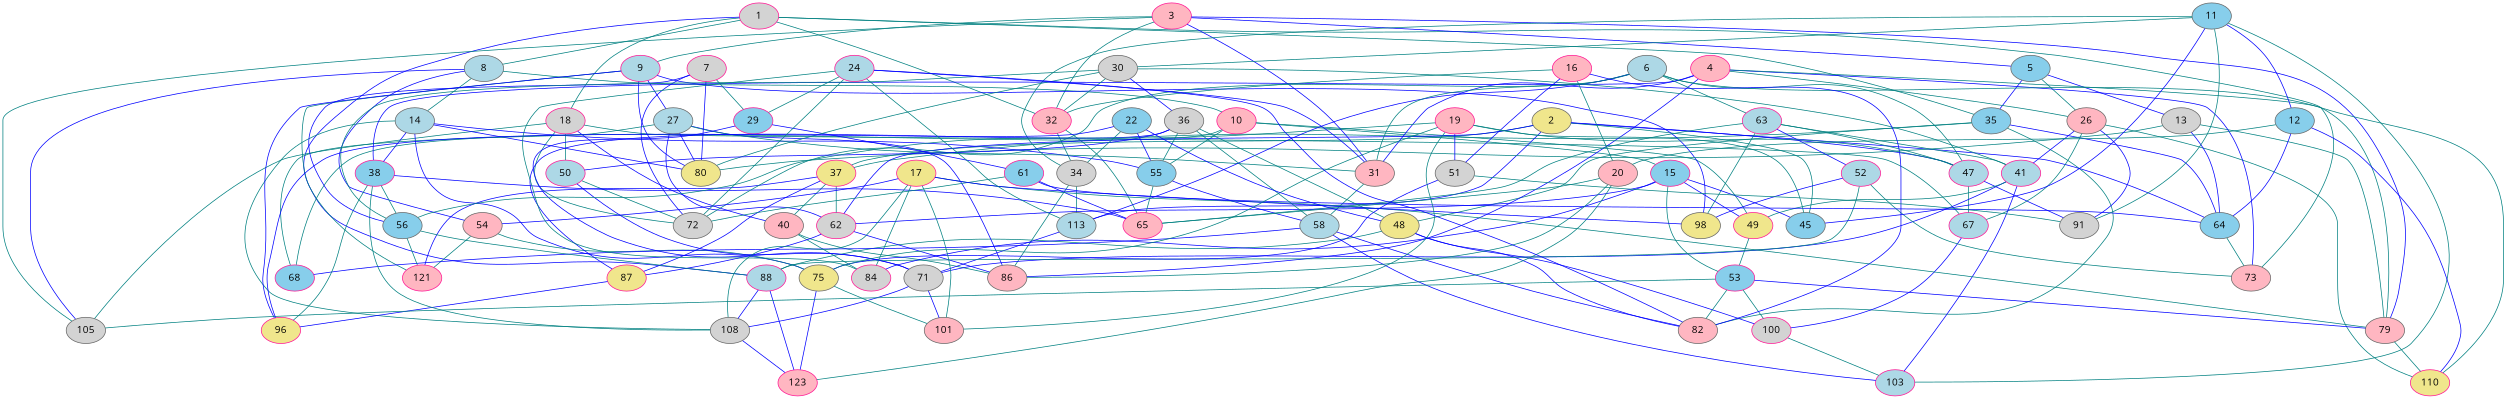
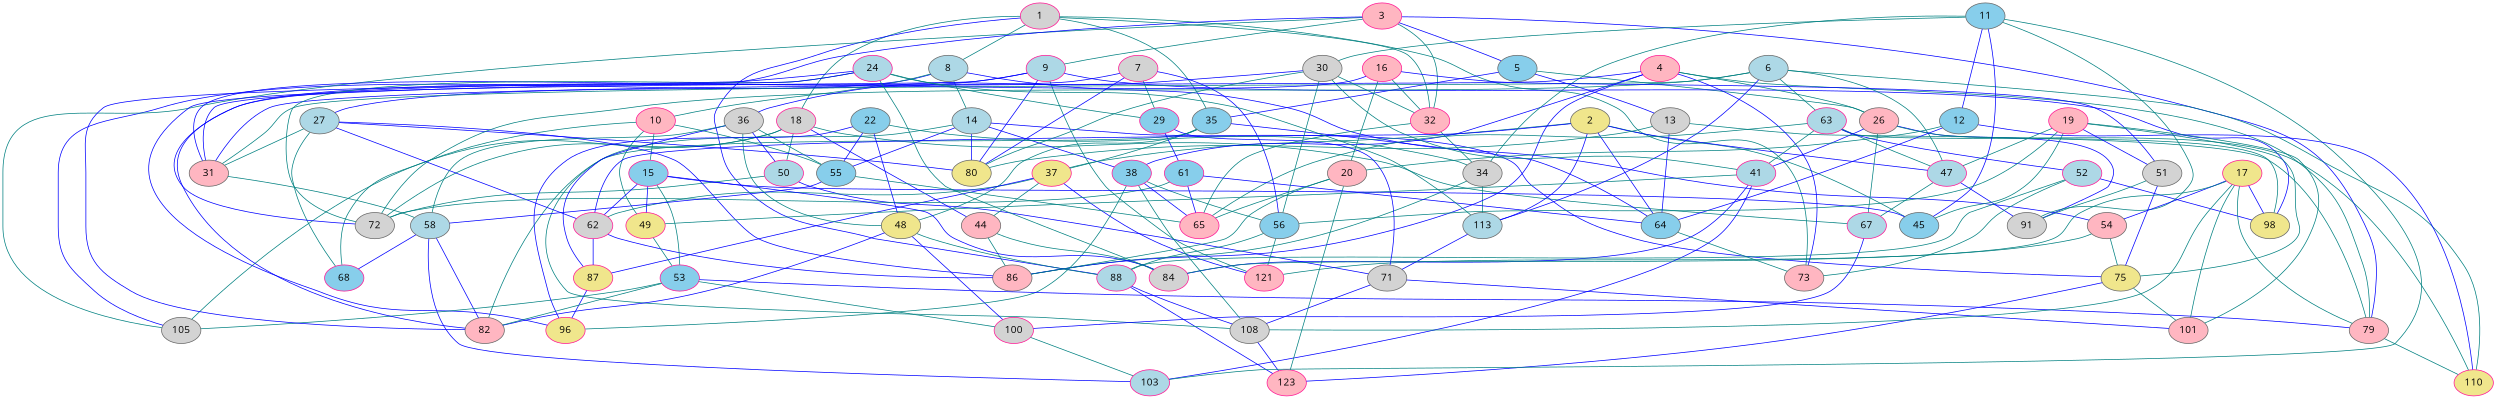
  graph {
    fontname="Open Sans"
    node [color=gray40 fillcolor=lightpink fontname="Open Sans" style=filled]
    edge [color=teal fontname="Open Sans"]
    1 [color=deeppink fillcolor=lightgrey super="+46"]
    8 [fillcolor=lightblue super="+78"]
    18 [color=deeppink fillcolor=lightgrey super="+57"]
    32 [color=deeppink super="+95"]
    35 [fillcolor=skyblue super="+90"]
    73
    88 [color=deeppink fillcolor=lightblue super="+124"]
    105 [fillcolor=lightgrey]
    10 [color=deeppink super="+66"]
    14 [fillcolor=lightblue super="+94"]
    54
    72 [fillcolor=lightgrey super="+77"]
-   44 [label=40]
+   44
    50 [color=deeppink fillcolor=lightblue]
    67 [color=deeppink fillcolor=lightblue]
    34 [fillcolor=lightgrey super="+69"]
    65 [color=deeppink super="+83"]
    37 [color=deeppink fillcolor=khaki super="+59"]
    64 [fillcolor=skyblue super="+85"]
    82 [super="+112"]
    48 [fillcolor=khaki super="+102"]
    108 [fillcolor=lightgrey super="+115"]
    123 [color=deeppink]
    2 [fillcolor=khaki super="+40"]
    45 [fillcolor=skyblue]
    47 [color=deeppink fillcolor=lightblue super="+92"]
    62 [color=deeppink fillcolor=lightgrey super="+97"]
    113 [fillcolor=lightblue]
    121 [color=deeppink]
    87 [color=deeppink fillcolor=khaki super="+116"]
    91 [fillcolor=lightgrey]
    86 [super="+107"]
    71 [fillcolor=lightgrey super="+89"]
    3 [color=deeppink super="+28"]
    5 [fillcolor=skyblue]
    9 [color=deeppink fillcolor=lightblue super="+117"]
    31 [super="+111"]
    79 [super="+125"]
    26 [super="+106"]
    13 [fillcolor=lightgrey]
    80 [fillcolor=khaki super="+81"]
    27 [fillcolor=lightblue super="+74"]
    96 [color=deeppink fillcolor=khaki]
    98 [fillcolor=khaki]
    58 [fillcolor=lightblue super="+60"]
    110 [color=deeppink fillcolor=khaki]
    4 [color=deeppink super="+25"]
    38 [color=deeppink fillcolor=skyblue super="+118"]
    41 [color=deeppink fillcolor=lightblue super="+42"]
    56 [fillcolor=skyblue super="+76"]
    6 [fillcolor=lightblue super="+109"]
    n52 [color=deeppink fillcolor=lightblue label=63 super="+43"]
    52 [color=deeppink fillcolor=lightblue]
    7 [color=deeppink fillcolor=lightgrey]
    29 [color=deeppink fillcolor=skyblue]
    61 [color=deeppink fillcolor=skyblue]
    15 [color=deeppink fillcolor=skyblue super="+122"]
    49 [color=deeppink fillcolor=khaki]
    55 [fillcolor=skyblue super="+70"]
    68 [color=deeppink fillcolor=skyblue]
    75 [fillcolor=khaki super="+120"]
    53 [color=deeppink fillcolor=skyblue super="+114"]
    84 [color=deeppink fillcolor=lightgrey]
    11 [fillcolor=skyblue super="+104"]
    12 [fillcolor=skyblue]
    30 [fillcolor=lightgrey super="+39"]
    103 [color=deeppink fillcolor=lightblue]
    20 [super="+21"]
    36 [fillcolor=lightgrey super="+63"]
    101
    100 [color=deeppink fillcolor=lightgrey]
    16 [color=deeppink]
    51 [fillcolor=lightgrey]
    17 [color=deeppink fillcolor=khaki super="+93"]
    19 [color=deeppink super="+99"]
    22 [fillcolor=skyblue]
    24 [color=deeppink fillcolor=lightblue super="+119"]
    1 -- 8
    1 -- 18
    1 -- 32
    1 -- 35
    1 -- 73
    1 -- 88 [color=blue]
    8 -- 105 [color=blue]
    8 -- 10 [weight=2]
    8 -- 14
    8 -- 54 [color=blue]
    18 -- 105
    18 -- 72
    18 -- 44 [color=blue]
    18 -- 50
    18 -- 67
    32 -- 34
    32 -- 65
    35 -- 37
    35 -- 64 [color=blue]
    35 -- 82
    35 -- 48
    88 -- 108 [color=blue]
    88 -- 123 [color=blue]
    10 -- 15
    10 -- 49
    10 -- 55
    10 -- 68
    14 -- 108
    14 -- 80 [color=blue]
    14 -- 38 [color=blue]
    14 -- 55 [color=blue]
    14 -- 75 [color=blue]
    54 -- 121
    54 -- 75
    44 -- 86
    44 -- 84
    50 -- 72
    50 -- 71 [color=blue]
    67 -- 100 [color=blue]
    34 -- 113
    34 -- 86
    37 -- 44
    37 -- 62
    37 -- 121 [color=blue]
    37 -- 87 [color=blue]
    64 -- 73
    48 -- 88
    48 -- 82 [color=blue]
    48 -- 100 [color=blue]
    108 -- 123 [color=blue]
    2 -- 37
    2 -- 64 [color=blue]
    2 -- 45
    2 -- 47 [color=blue]
    2 -- 62 [color=blue]
    2 -- 113 [color=blue]
    47 -- 67
    47 -- 91 [color=blue]
    62 -- 87 [color=blue]
    62 -- 86 [color=blue]
    113 -- 71 [color=blue]
    87 -- 96 [color=blue]
    71 -- 108 [color=blue]
    71 -- 101 [color=blue]
    3 -- 32
    3 -- 105
    3 -- 5 [color=blue]
    3 -- 9
    3 -- 31 [color=blue]
    3 -- 79 [color=blue]
    5 -- 35 [color=blue]
    5 -- 26
    5 -- 13 [color=blue]
    9 -- 121
    9 -- 80 [color=blue]
    9 -- 27 [color=blue]
    9 -- 96 [color=blue]
    9 -- 98 [color=blue]
    31 -- 58
    79 -- 110
    26 -- 67
    26 -- 91 [color=blue]
    26 -- 110
    26 -- 41 [color=blue]
    13 -- 64 [color=blue]
    13 -- 79
    13 -- 80
    27 -- 62 [color=blue]
    27 -- 86 [color=blue]
    27 -- 31
    27 -- 80 [color=blue]
    27 -- 68
    58 -- 82 [color=blue]
    58 -- 68 [color=blue]
    58 -- 103 [color=blue]
    4 -- 73 [color=blue]
    4 -- 86 [color=blue]
    4 -- 31 [color=blue]
    4 -- 79
    4 -- 26
    4 -- 38 [color=blue]
    38 -- 65 [color=blue]
    38 -- 108
    38 -- 96
    38 -- 56
-   41 -- 71 [color=blue]
+   41 -- 84 [color=blue]
    41 -- 49
    41 -- 103 [color=blue]
    56 -- 88
    56 -- 121
    6 -- 72
    6 -- 47
    6 -- 113 [color=blue]
    6 -- 31
    6 -- 110
    6 -- n52
    n52 -- 65
    n52 -- 47
    n52 -- 98
    n52 -- 41
    n52 -- 52 [color=blue]
    52 -- 73
    52 -- 88
    52 -- 98 [color=blue]
    7 -- 72 [color=blue]
    7 -- 80 [color=blue]
    7 -- 56 [color=blue]
    7 -- 29
    29 -- 71 [color=blue]
    29 -- 61 [color=blue]
    61 -- 72
    61 -- 65 [color=blue]
    61 -- 64 [color=blue]
    15 -- 45 [color=blue]
    15 -- 62 [color=blue]
    15 -- 49 [color=blue]
    15 -- 53
    15 -- 84 [color=blue]
    49 -- 53
    55 -- 65
    55 -- 58 [color=blue]
    75 -- 123 [color=blue]
    75 -- 101
    53 -- 105
    53 -- 82
    53 -- 79 [color=blue]
    53 -- 100
    11 -- 34
    11 -- 45 [color=blue]
    11 -- 91
    11 -- 12 [color=blue]
    11 -- 30
    11 -- 103
    12 -- 64 [color=blue]
    12 -- 110 [color=blue]
    12 -- 20
    30 -- 32
    30 -- 80
    30 -- 41
    30 -- 56
    30 -- 36 [color=blue]
    20 -- 65
    20 -- 123
    20 -- 86
    36 -- 50 [color=blue]
    36 -- 48
    36 -- 87 [color=blue]
    36 -- 58
    36 -- 55
    100 -- 103
    16 -- 32
    16 -- 82 [color=blue]
    16 -- 20
    16 -- 51 [color=blue]
    51 -- 91
    51 -- 75 [color=blue]
    17 -- 54 [color=blue]
    17 -- 108
    17 -- 79
    17 -- 98 [color=blue]
    17 -- 84
    17 -- 101
    19 -- 45
    19 -- 47
    19 -- 56
    19 -- 75
    19 -- 101
    19 -- 51 [color=blue]
    22 -- 34
    22 -- 48 [color=blue]
    22 -- 96 [color=blue]
    22 -- 55 [color=blue]
    24 -- 72
    24 -- 82 [color=blue]
    24 -- 113
    24 -- 31 [color=blue]
    24 -- 29
    24 -- 84
  }
